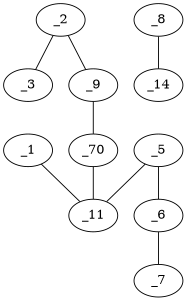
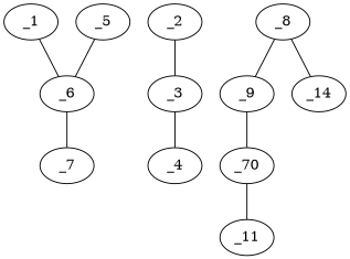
  graph {
    node [charge=0 chem=1 symbol="C  " y=0.1188]
    edge [valence=1]
    _1 [x=3.8019 y=-1.3123]
    _6 [x=3.7272 y=-0.3151]
    _2 [x=2.9757 y=-1.8756]
    _3 [x=2.0747 y=-1.4417]
    _7 [x=4.6282]
+   _4 [x=2 y=-0.4445]
    _5 [x=2.8262]
    _11 [x=2.6037 y=1.0937]
    _8 [chem=5 symbol="S  " x=4.8507 y=1.0938]
    _9 [chem=5 symbol="S  " x=4.2272 y=1.8756]
    n11 [chem=2 label=_14 symbol="O  " x=5.8256 y=1.3163]
    n12 [chem=5 label=_70 symbol="S  " x=3.2272 y=1.8756]
-   _1 -- _11 [valence=2]
+   _1 -- _6 [valence=2]
    _6 -- _7
    _2 -- _3 [valence=2]
+   _3 -- _4
    _5 -- _6
-   _5 -- _11
-   _2 -- _9
+   _8 -- _9
    _8 -- n11 [valence=2]
    _9 -- n12
    n12 -- _11
  }
